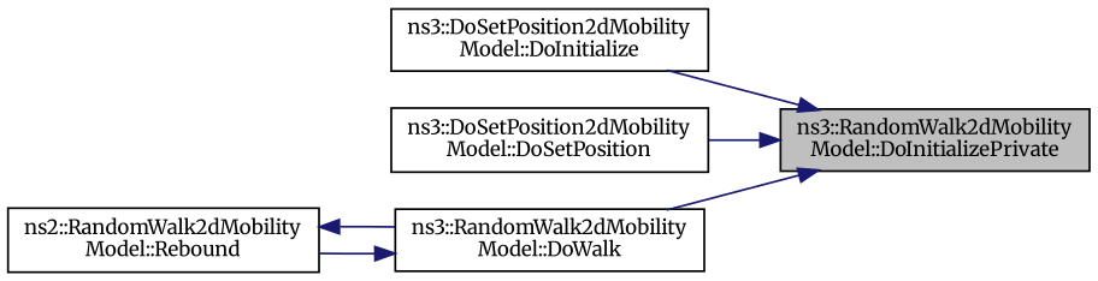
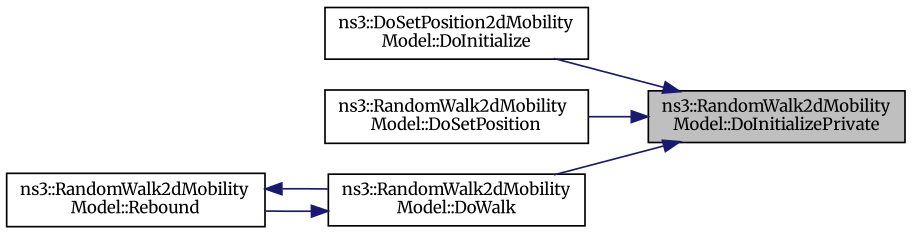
  digraph {
    fontname=Merriweather
    rankdir=RL
    node [color=black fillcolor=white fontname=Merriweather fontsize=10 shape=record style=filled]
    edge [color=midnightblue dir=back fontname=Merriweather fontsize=10 labelfontname=Helvetica labelfontsize=10 style=solid]
    n1 [fillcolor=grey75 fontcolor=black height=0.2 label="ns3::RandomWalk2dMobility\lModel::DoInitializePrivate" width=0.4]
    n2 [height=0.2 label="ns3::DoSetPosition2dMobility\lModel::DoInitialize" width=0.4]
-   n3 [height=0.2 label="ns3::DoSetPosition2dMobility\lModel::DoSetPosition" width=0.4]
+   n3 [height=0.2 label="ns3::RandomWalk2dMobility\lModel::DoSetPosition" width=0.4]
    n4 [height=0.2 label="ns3::RandomWalk2dMobility\lModel::DoWalk" width=0.4]
-   n5 [height=0.2 label="ns2::RandomWalk2dMobility\lModel::Rebound" width=0.4]
+   n5 [height=0.2 label="ns3::RandomWalk2dMobility\lModel::Rebound" width=0.4]
    n1 -> n2
    n1 -> n3
    n1 -> n4
    n4 -> n5
    n5 -> n4
  }
